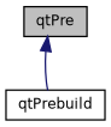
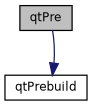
  digraph {
    node [color=black fontname=Helvetica fontsize=10 shape=record style=filled]
    n1 [fillcolor=grey75 fontcolor=black height=0.2 label=qtPre width=0.4]
    n2 [fillcolor=white height=0.2 label=qtPrebuild width=0.4]
-   n1 -> n2 [color=midnightblue dir=back fontname=Helvetica fontsize=10 labelfontname=Helvetica labelfontsize=10 style=solid]
+   n2 -> n1 [color=midnightblue dir=back fontname=Helvetica fontsize=10 labelfontname=Helvetica labelfontsize=10 style=solid]
  }
